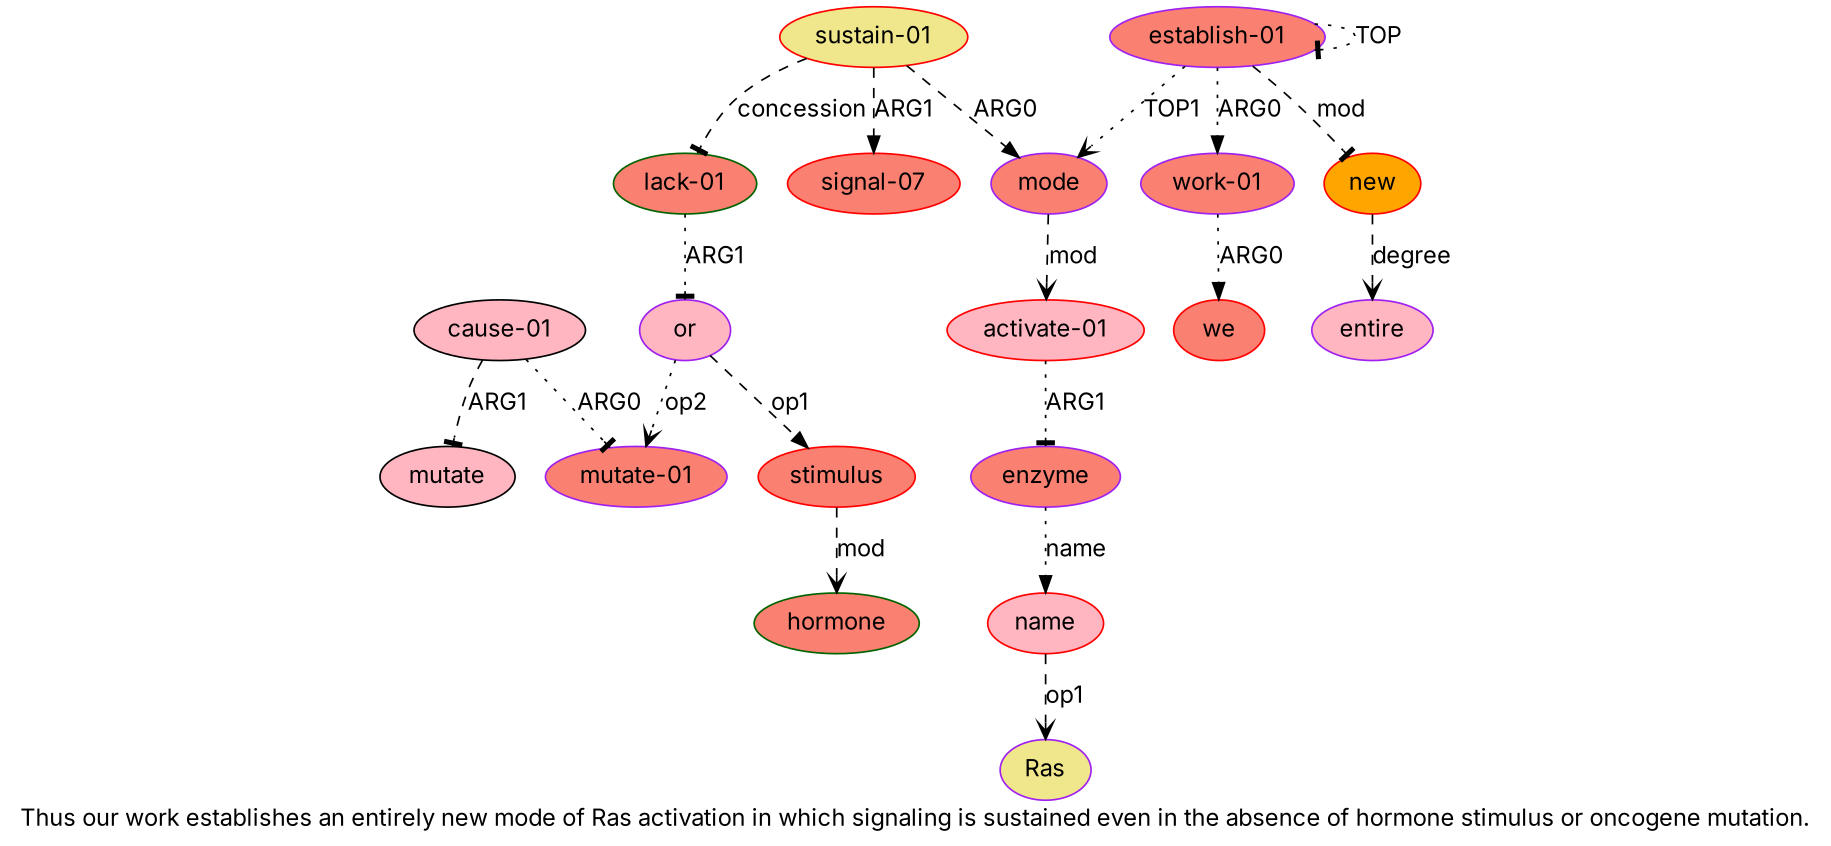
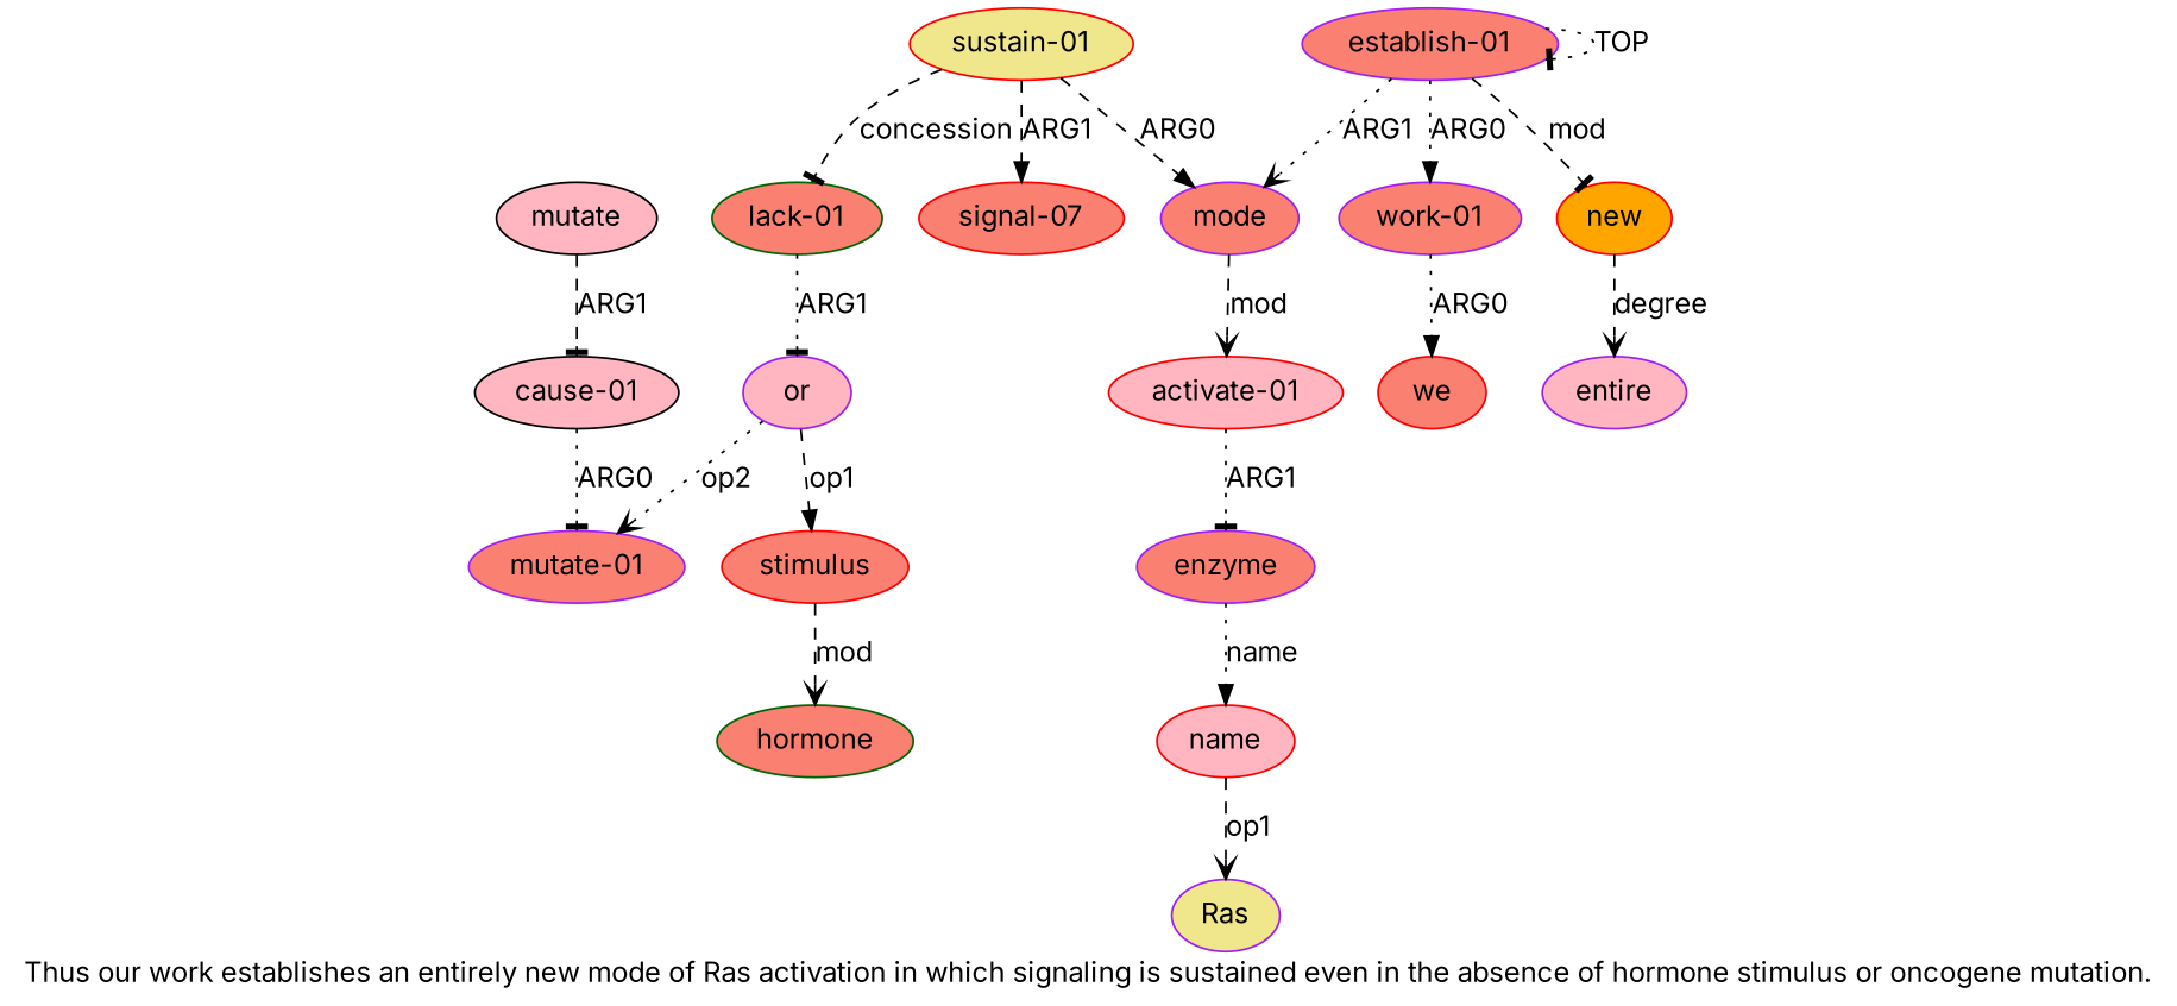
  digraph {
    fontname=Inter
    label="Thus our work establishes an entirely new mode of Ras activation in which signaling is sustained even in the absence of hormone stimulus or oncogene mutation."
    node [color=purple fillcolor=salmon fontname=Inter style=filled]
    edge [arrowhead=tee color=black fontname=Inter gold_label=ARG1 style=dashed test_label=ARG1]
    n1 [gold_ind=15 gold_label="mutate-01" label="mutate-01" test_ind=15 test_label="mutate-01"]
    n2 [color=darkgreen gold_ind=14 gold_label=hormone label=hormone test_ind=14 test_label=hormone]
    n3 [color=black fillcolor=lightpink gold_ind=17 gold_label=cancer label=mutate test_ind=17 test_label=cancer]
    n4 [color=black fillcolor=lightpink gold_ind=16 gold_label="cause-01" label="cause-01" test_ind=16 test_label="cause-01"]
    n5 [color=darkgreen gold_ind=11 gold_label="lack-01" label="lack-01" test_ind=11 test_label="lack-01"]
    n6 [fillcolor=lightpink gold_ind=12 gold_label=or label=or test_ind=12 test_label=or]
    n7 [color=red gold_ind=13 gold_label=stimulus label=stimulus test_ind=13 test_label=stimulus]
    n8 [color=red gold_ind=10 gold_label="signal-07" label="signal-07" test_ind=10 test_label="signal-07"]
    n9 [gold_ind=1 gold_label="work-01" label="work-01" test_ind=1 test_label="work-01"]
    n10 [color=red gold_ind=2 gold_label=we label=we test_ind=2 test_label=we]
    n11 [gold_ind=0 gold_label="establish-01" label="establish-01" test_ind=0 test_label="establish-01"]
    n12 [gold_ind=3 gold_label=mode label=mode test_ind=3 test_label=mode]
    n13 [color=red fillcolor=orange gold_ind=4 gold_label=new label=new test_ind=4 test_label=new]
    n14 [color=red fillcolor=lightpink gold_ind=6 gold_label="activate-01" label="activate-01" test_ind=6 test_label="activate-01"]
    n15 [fillcolor=lightpink gold_ind=5 gold_label=entire label=entire test_ind=5 test_label=entire]
    n16 [gold_ind=7 gold_label=enzyme label=enzyme test_ind=7 test_label=enzyme]
    n17 [color=red fillcolor=lightpink gold_ind=8 gold_label=name label=name test_ind=8 test_label=name]
    n18 [fillcolor=khaki gold_ind=-1 gold_label=Ras label=Ras test_ind=-1 test_label=Ras]
    n19 [color=red fillcolor=khaki gold_ind=9 gold_label="sustain-01" label="sustain-01" test_ind=9 test_label="sustain-01"]
    n4 -> n1 [gold_label=ARG0 label=ARG0 style=dotted test_label=ARG0]
-   n4 -> n3 [label=ARG1]
+   n3 -> n4 [label=ARG1]
    n5 -> n6 [label=ARG1 style=dotted]
    n6 -> n1 [arrowhead=vee gold_label=op2 label=op2 style=dotted test_label=op2]
    n6 -> n7 [arrowhead=normal gold_label=op1 label=op1 test_label=op1]
    n7 -> n2 [arrowhead=vee gold_label=mod label=mod test_label=mod]
    n9 -> n10 [arrowhead=normal gold_label=ARG0 label=ARG0 style=dotted test_label=ARG0]
    n11 -> n9 [arrowhead=normal gold_label=ARG0 label=ARG0 style=dotted test_label=ARG0]
    n11 -> n11 [gold_label=TOP label=TOP style=dotted test_label=TOP]
-   n11 -> n12 [arrowhead=vee label=TOP1 style=dotted]
+   n11 -> n12 [arrowhead=vee label=ARG1 style=dotted]
    n11 -> n13 [gold_label=mod label=mod test_label=mod]
    n12 -> n14 [arrowhead=vee gold_label=mod label=mod test_label=mod]
    n13 -> n15 [arrowhead=vee gold_label=degree label=degree test_label=degree]
    n14 -> n16 [label=ARG1 style=dotted]
    n16 -> n17 [arrowhead=normal gold_label=name label=name style=dotted test_label=name]
    n17 -> n18 [arrowhead=vee gold_label=op1 label=op1 test_label=op1]
    n19 -> n5 [gold_label=concession label=concession test_label=concession]
    n19 -> n8 [arrowhead=normal label=ARG1]
    n19 -> n12 [arrowhead=normal gold_label=ARG0 label=ARG0 test_label=ARG0]
  }
